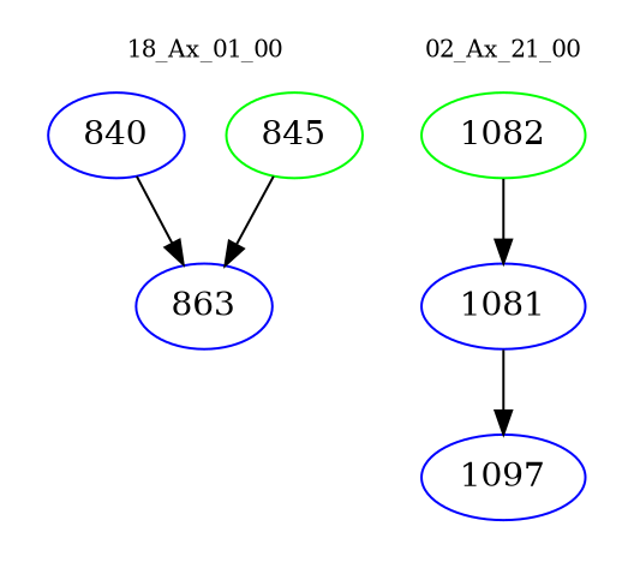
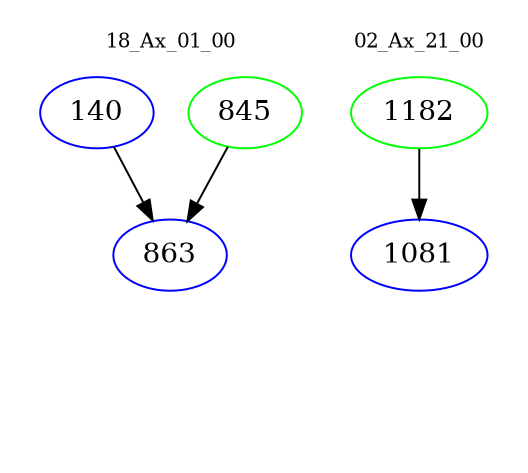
  digraph {
    node [color=blue]
    edge [color=black]
    n1 [color=green label=845]
-   n2 [label=840]
+   n2 [label=140]
    n3 [label=863]
-   n4 [color=green label=1082]
+   n4 [color=green label=1182]
    n5 [label=1081]
-   n6 [label=1097]
    subgraph cluster_1 {
      color=white
      fontsize=10
      label="18_Ax_01_00"
      n1
      n2
      n3
    }
    subgraph cluster_2 {
      color=white
      fontsize=10
      label="02_Ax_21_00"
      n4
      n5
-     n6
    }
    n1 -> n3
    n2 -> n3
    n4 -> n5
-   n5 -> n6
  }
